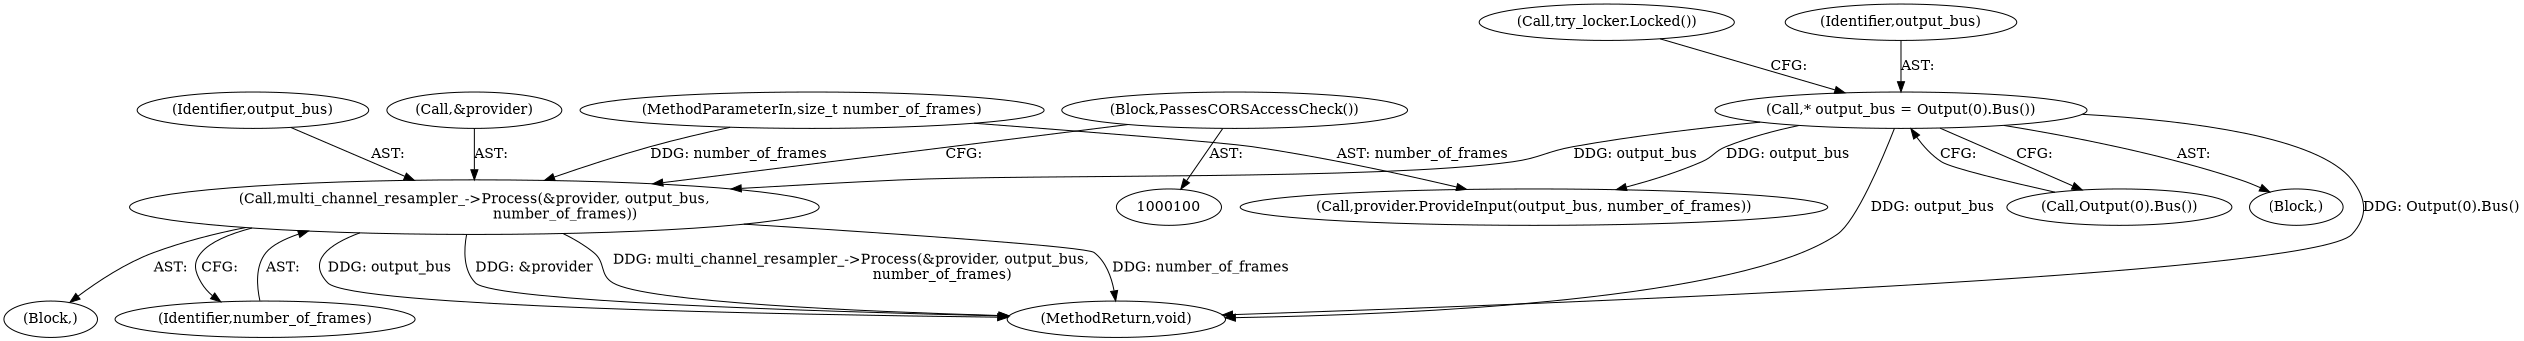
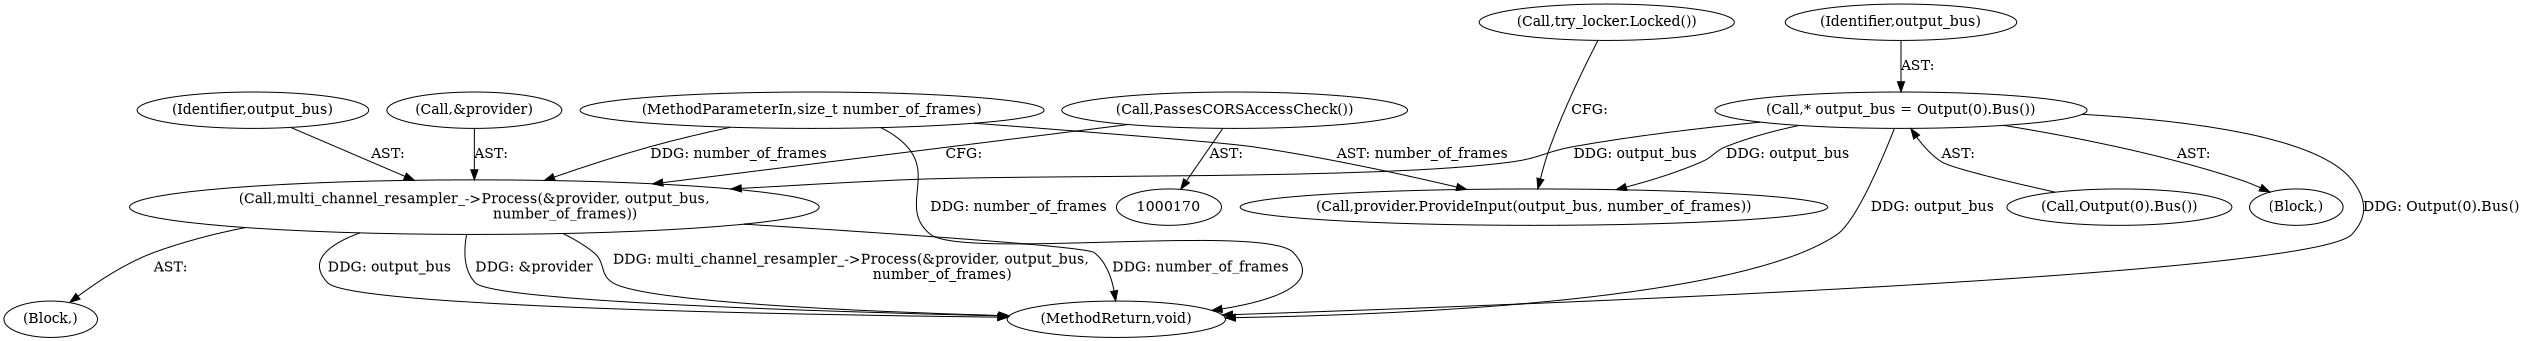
  digraph {
    n1 [label="(Call,multi_channel_resampler_->Process(&provider, output_bus,\n                                        number_of_frames))"]
    n2 [label="(Block,)"]
-   n3 [label="(Identifier,number_of_frames)"]
    n4 [label="(MethodReturn,void)"]
    n5 [label="(Call,* output_bus = Output(0).Bus())"]
    n6 [label="(Call,Output(0).Bus())"]
    n7 [label="(Block,)"]
    n8 [label="(Call,provider.ProvideInput(output_bus, number_of_frames))"]
    n9 [label="(MethodParameterIn,size_t number_of_frames)"]
    n10 [label="(Call,try_locker.Locked())"]
    n11 [label="(Identifier,output_bus)"]
    n12 [label="(Identifier,output_bus)"]
    n13 [label="(Call,&provider)"]
-   n14 [label="(Block,PassesCORSAccessCheck())"]
-   1000100
+   n14 [label="(Call,PassesCORSAccessCheck())"]
+   1000100 [label=1000170]
    n1 -> n2 [label="AST: "]
-   n1 -> n3 [label="CFG: "]
    n1 -> n4 [label="DDG: number_of_frames"]
    n1 -> n4 [label="DDG: output_bus"]
    n1 -> n4 [label="DDG: &provider"]
    n1 -> n4 [label="DDG: multi_channel_resampler_->Process(&provider, output_bus,\n                                        number_of_frames)"]
-   n3 -> n1 [label="AST: "]
    n5 -> n1 [label="DDG: output_bus"]
    n5 -> n4 [label="DDG: output_bus"]
    n5 -> n4 [label="DDG: Output(0).Bus()"]
-   n5 -> n6 [label="CFG: "]
    n5 -> n7 [label="AST: "]
    n5 -> n8 [label="DDG: output_bus"]
-   n6 -> n5 [label="CFG: "]
+   n6 -> n5 [label="AST: "]
    n9 -> n1 [label="DDG: number_of_frames"]
+   n9 -> n4 [label="DDG: number_of_frames"]
    n9 -> n8 [label="AST: number_of_frames"]
-   n10 -> n5 [label="CFG: "]
+   n10 -> n8 [label="CFG: "]
    n11 -> n1 [label="AST: "]
    n12 -> n5 [label="AST: "]
    n13 -> n1 [label="AST: "]
    n14 -> n1 [label="CFG: "]
    n14 -> 1000100 [label="AST: "]
  }
